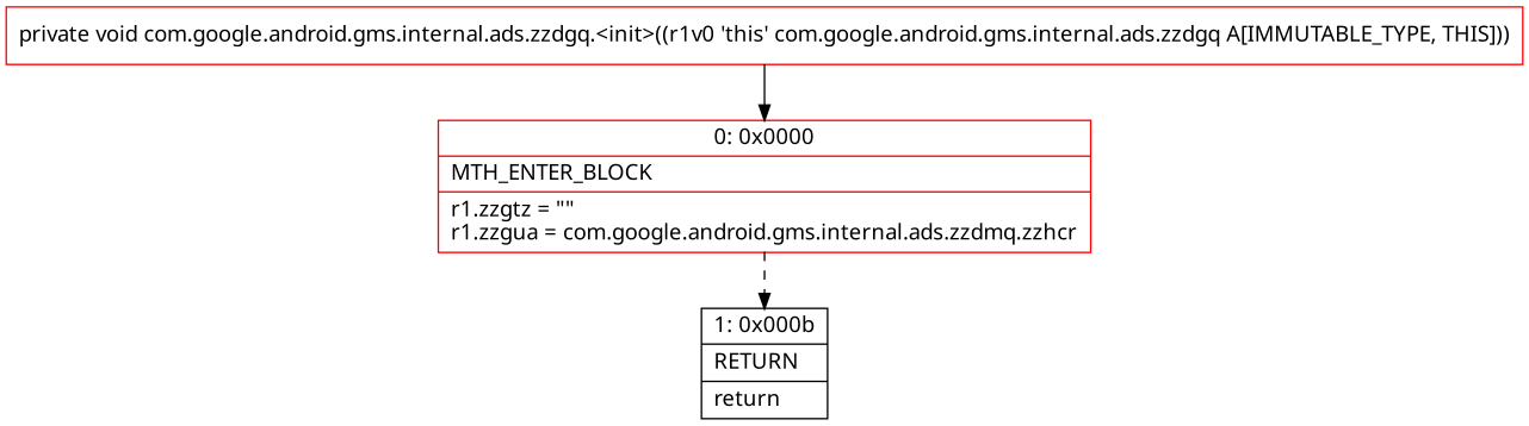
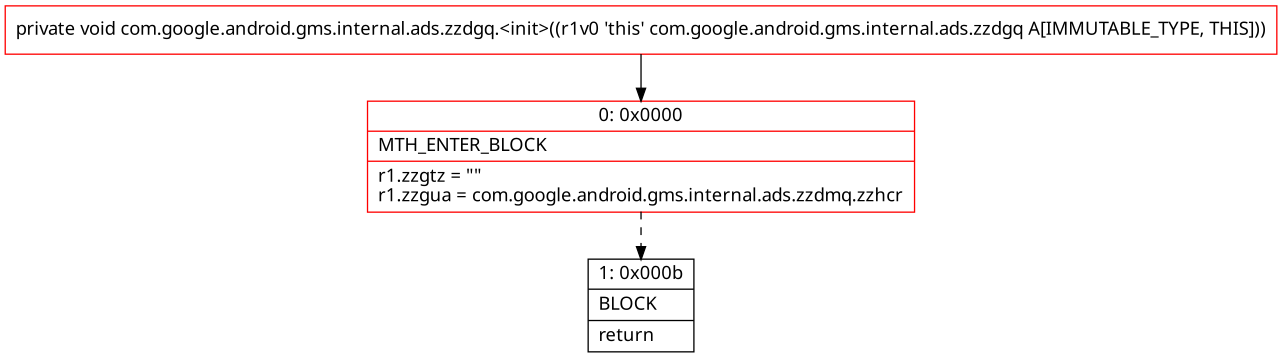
  digraph {
    fontname="Noto Sans"
    node [shape=record color=red fontname="Noto Sans"]
    edge [fontname="Noto Sans"]
    n1 [label="{0\:\ 0x0000|MTH_ENTER_BLOCK\l|r1.zzgtz = \"\"\lr1.zzgua = com.google.android.gms.internal.ads.zzdmq.zzhcr\l}"]
-   n2 [label="{1\:\ 0x000b|RETURN\l|return\l}" color=black]
+   n2 [label="{1\:\ 0x000b|BLOCK\l|return\l}" color=black]
    n3 [label="{private void com.google.android.gms.internal.ads.zzdgq.\<init\>((r1v0 'this' com.google.android.gms.internal.ads.zzdgq A[IMMUTABLE_TYPE, THIS])) }"]
    n1 -> n2 [style=dashed]
    n3 -> n1 [style=solid]
  }
